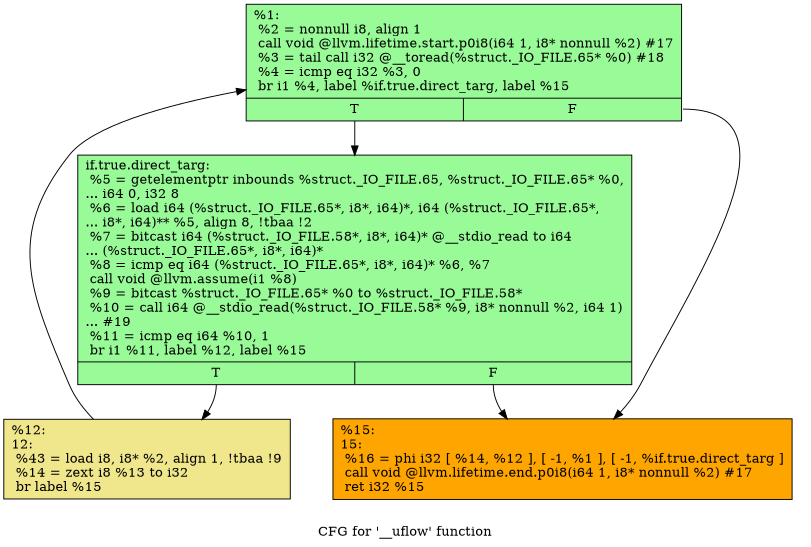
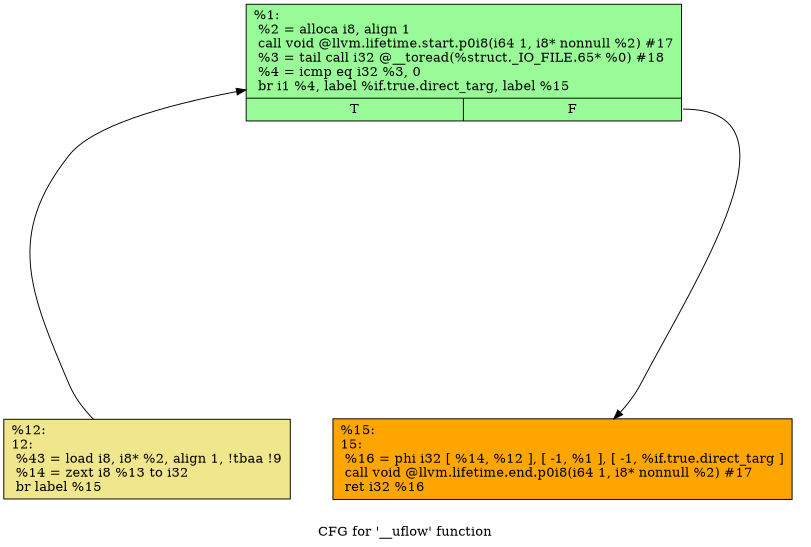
  digraph {
    label="CFG for '__uflow' function"
    node [fillcolor=palegreen shape=record style=filled]
    edge [tailport=s0]
-   n1 [label="{%1:\l  %2 = nonnull i8, align 1\l  call void @llvm.lifetime.start.p0i8(i64 1, i8* nonnull %2) #17\l  %3 = tail call i32 @__toread(%struct._IO_FILE.65* %0) #18\l  %4 = icmp eq i32 %3, 0\l  br i1 %4, label %if.true.direct_targ, label %15\l|{<s0>T|<s1>F}}"]
-   n2 [label="{if.true.direct_targ:                              \l  %5 = getelementptr inbounds %struct._IO_FILE.65, %struct._IO_FILE.65* %0,\l... i64 0, i32 8\l  %6 = load i64 (%struct._IO_FILE.65*, i8*, i64)*, i64 (%struct._IO_FILE.65*,\l... i8*, i64)** %5, align 8, !tbaa !2\l  %7 = bitcast i64 (%struct._IO_FILE.58*, i8*, i64)* @__stdio_read to i64\l... (%struct._IO_FILE.65*, i8*, i64)*\l  %8 = icmp eq i64 (%struct._IO_FILE.65*, i8*, i64)* %6, %7\l  call void @llvm.assume(i1 %8)\l  %9 = bitcast %struct._IO_FILE.65* %0 to %struct._IO_FILE.58*\l  %10 = call i64 @__stdio_read(%struct._IO_FILE.58* %9, i8* nonnull %2, i64 1)\l... #19\l  %11 = icmp eq i64 %10, 1\l  br i1 %11, label %12, label %15\l|{<s0>T|<s1>F}}"]
-   n3 [fillcolor=orange label="{%15:\l15:                                               \l  %16 = phi i32 [ %14, %12 ], [ -1, %1 ], [ -1, %if.true.direct_targ ]\l  call void @llvm.lifetime.end.p0i8(i64 1, i8* nonnull %2) #17\l  ret i32 %15\l}"]
+   n1 [label="{%1:\l  %2 = alloca i8, align 1\l  call void @llvm.lifetime.start.p0i8(i64 1, i8* nonnull %2) #17\l  %3 = tail call i32 @__toread(%struct._IO_FILE.65* %0) #18\l  %4 = icmp eq i32 %3, 0\l  br i1 %4, label %if.true.direct_targ, label %15\l|{<s0>T|<s1>F}}"]
+   n3 [fillcolor=orange label="{%15:\l15:                                               \l  %16 = phi i32 [ %14, %12 ], [ -1, %1 ], [ -1, %if.true.direct_targ ]\l  call void @llvm.lifetime.end.p0i8(i64 1, i8* nonnull %2) #17\l  ret i32 %16\l}"]
    n4 [fillcolor=khaki label="{%12:\l12:                                               \l  %43 = load i8, i8* %2, align 1, !tbaa !9\l  %14 = zext i8 %13 to i32\l  br label %15\l}"]
-   n1 -> n2
    n1 -> n3 [tailport=s1]
-   n2 -> n3 [tailport=s1]
-   n2 -> n4
    n4 -> n1
  }
